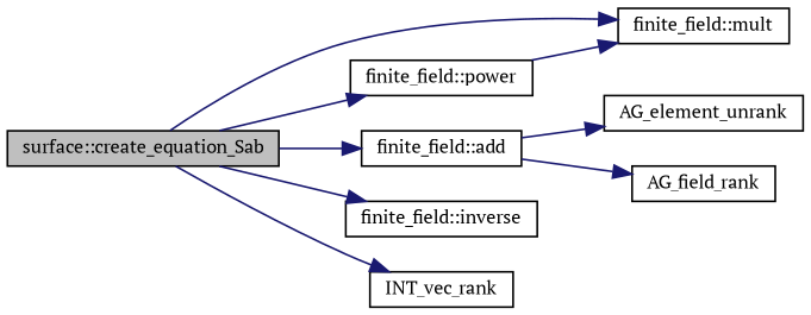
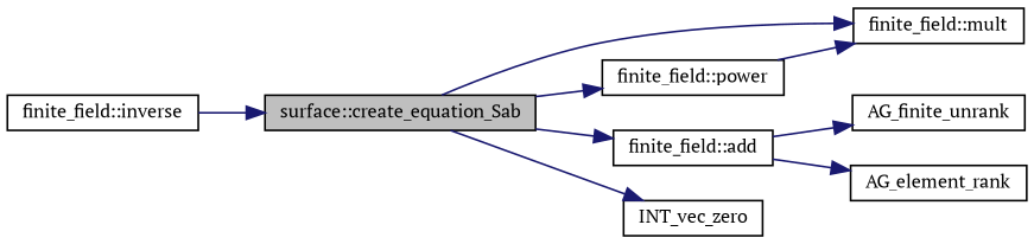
  digraph {
    fontname="PT Serif"
    rankdir=LR
    node [color=black fillcolor=white fontname="PT Serif" fontsize=10 shape=record style=filled]
    edge [color=midnightblue fontname="PT Serif" fontsize=10 labelfontname=Helvetica labelfontsize=10 style=solid]
    n1 [fillcolor=grey75 fontcolor=black height=0.2 label="surface::create_equation_Sab" width=0.4]
    n2 [height=0.2 label="finite_field::mult" width=0.4]
    n3 [height=0.2 label="finite_field::power" width=0.4]
    n4 [height=0.2 label="finite_field::add" width=0.4]
    n5 [height=0.2 label="finite_field::inverse" width=0.4]
-   n6 [height=0.2 label=INT_vec_rank width=0.4]
-   n7 [height=0.2 label=AG_element_unrank width=0.4]
-   n8 [height=0.2 label=AG_field_rank width=0.4]
+   n6 [height=0.2 label=INT_vec_zero width=0.4]
+   n7 [height=0.2 label=AG_finite_unrank width=0.4]
+   n8 [height=0.2 label=AG_element_rank width=0.4]
    n1 -> n2
    n1 -> n3
    n1 -> n4
-   n1 -> n5
+   n5 -> n1
    n1 -> n6
    n3 -> n2
    n4 -> n7
    n4 -> n8
  }
